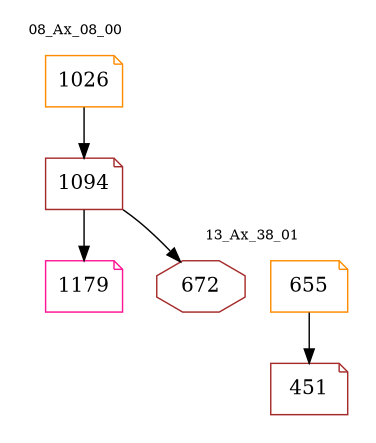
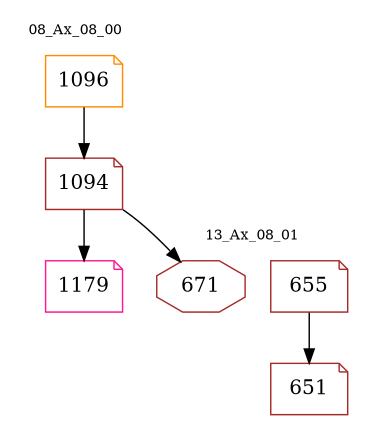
  digraph {
    node [color=brown shape=note]
    edge [color=black]
-   n1 [color=darkorange label=1026]
+   n1 [color=darkorange label=1096]
    n2 [label=1094]
    n3 [color=deeppink label=1179]
-   n4 [color=darkorange label=655]
-   n5 [label=451]
-   n6 [label=672 shape=octagon]
+   n4 [label=655]
+   n5 [label=651]
+   n6 [label=671 shape=octagon]
    subgraph cluster_1 {
      color=white
      fontsize=10
      label="08_Ax_08_00"
      n1
      n2
      n3
    }
    subgraph cluster_2 {
      color=white
      fontsize=10
-     label="13_Ax_38_01"
+     label="13_Ax_08_01"
      n4
      n5
      n6
    }
    n1 -> n2
    n2 -> n3
    n2 -> n6
    n4 -> n5
  }
